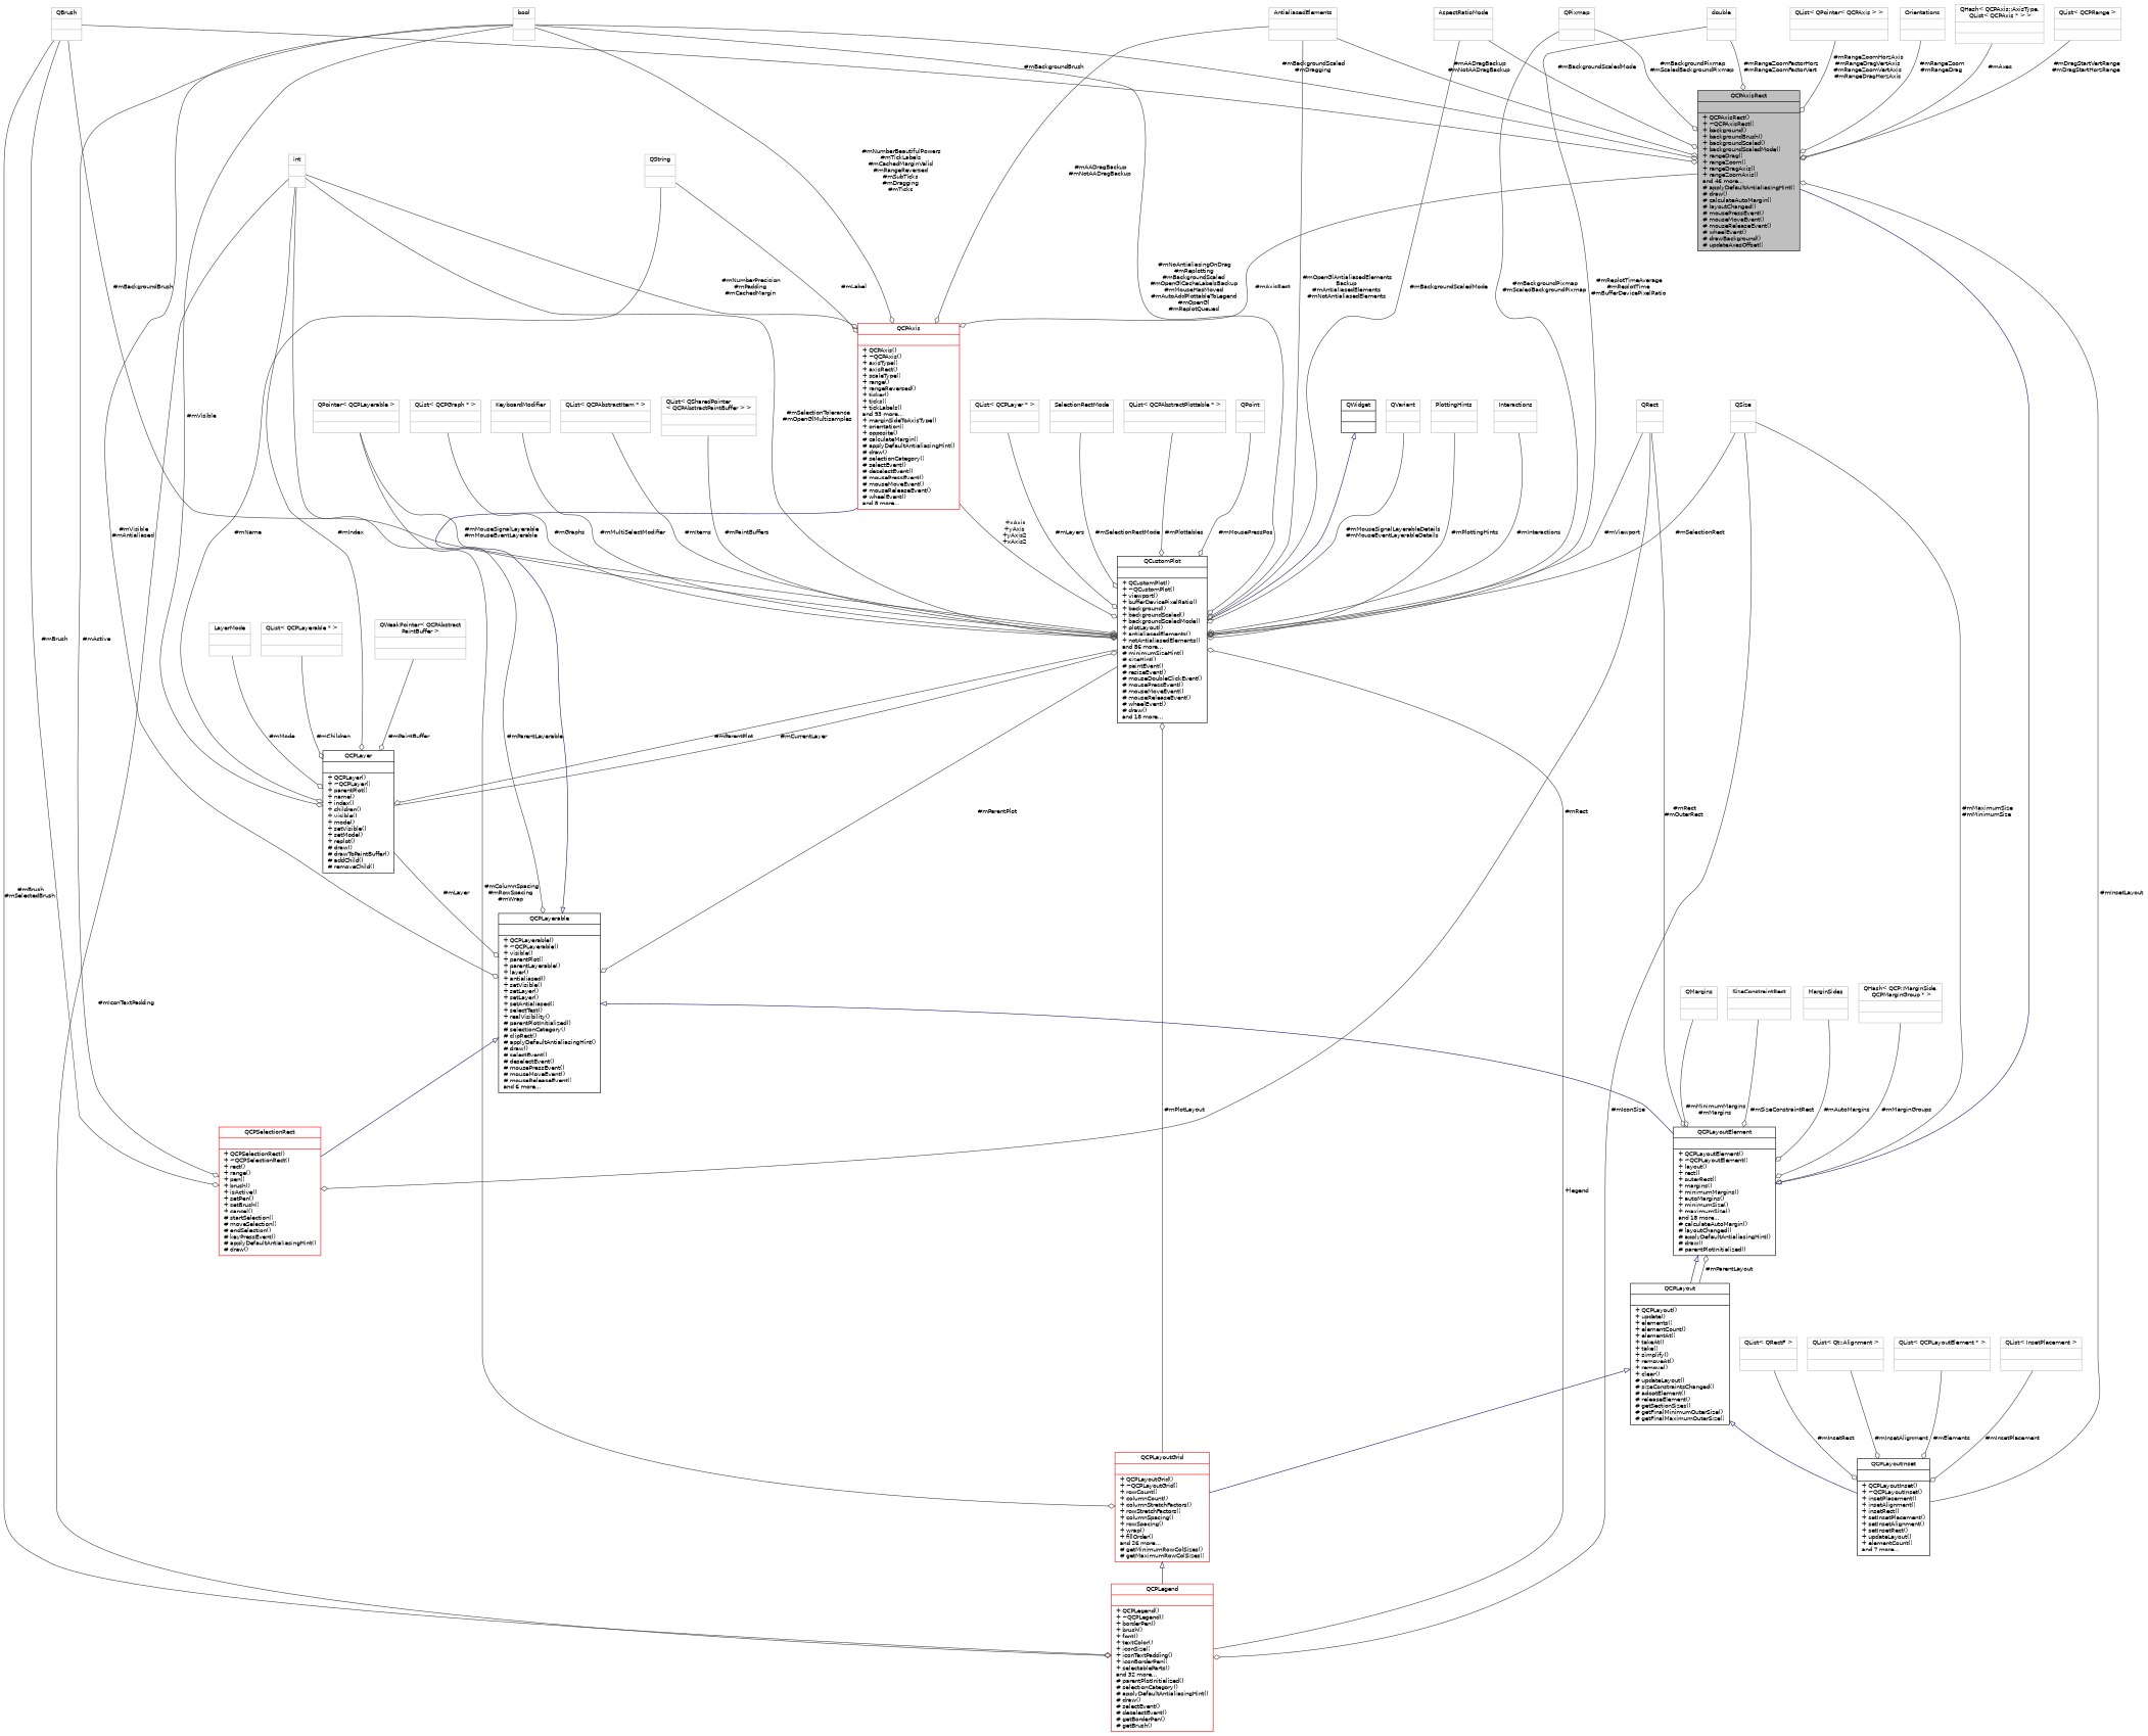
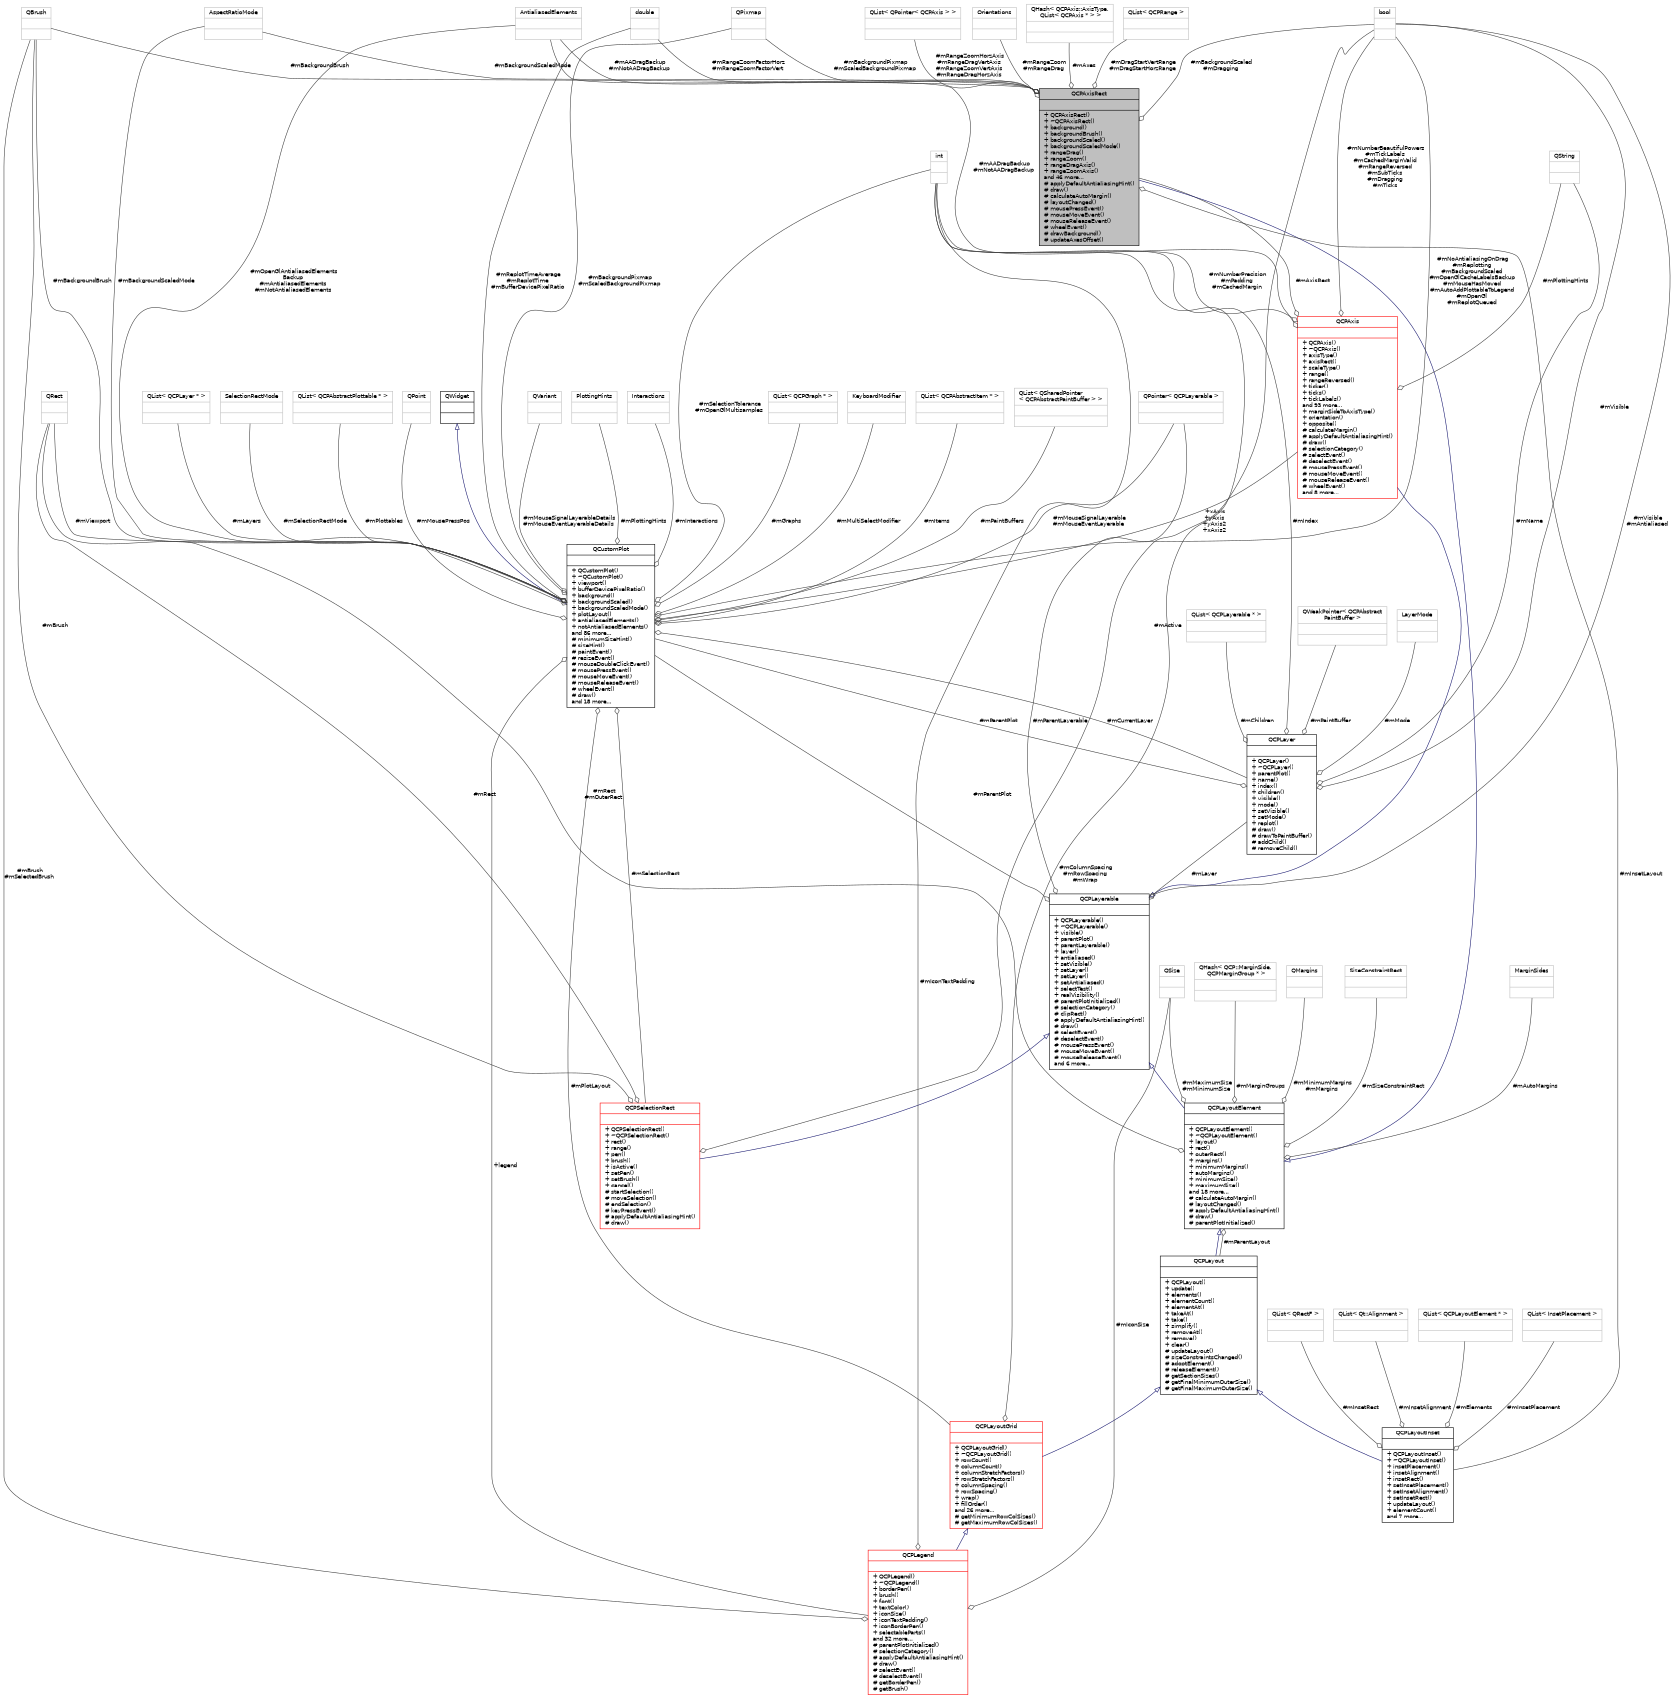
  digraph {
    node [color=grey75 fillcolor=white fontname=Helvetica fontsize=10 shape=record style=filled]
    edge [arrowhead=odiamond color=grey25 fontname=Helvetica fontsize=10 labelfontname=Helvetica labelfontsize=10 style=solid]
    n1 [color=black fillcolor=grey75 fontcolor=black height=0.2 label="{QCPAxisRect\n||+ QCPAxisRect()\l+ ~QCPAxisRect()\l+ background()\l+ backgroundBrush()\l+ backgroundScaled()\l+ backgroundScaledMode()\l+ rangeDrag()\l+ rangeZoom()\l+ rangeDragAxis()\l+ rangeZoomAxis()\land 46 more...\l# applyDefaultAntialiasingHint()\l# draw()\l# calculateAutoMargin()\l# layoutChanged()\l# mousePressEvent()\l# mouseMoveEvent()\l# mouseReleaseEvent()\l# wheelEvent()\l# drawBackground()\l# updateAxesOffset()\l}" width=0.4]
    n2 [color=red height=0.2 label="{QCPAxis\n||+ QCPAxis()\l+ ~QCPAxis()\l+ axisType()\l+ axisRect()\l+ scaleType()\l+ range()\l+ rangeReversed()\l+ ticker()\l+ ticks()\l+ tickLabels()\land 93 more...\l+ marginSideToAxisType()\l+ orientation()\l+ opposite()\l# calculateMargin()\l# applyDefaultAntialiasingHint()\l# draw()\l# selectionCategory()\l# selectEvent()\l# deselectEvent()\l# mousePressEvent()\l# mouseMoveEvent()\l# mouseReleaseEvent()\l# wheelEvent()\land 8 more...\l}" width=0.4]
    n3 [color=black height=0.2 label="{QCustomPlot\n||+ QCustomPlot()\l+ ~QCustomPlot()\l+ viewport()\l+ bufferDevicePixelRatio()\l+ background()\l+ backgroundScaled()\l+ backgroundScaledMode()\l+ plotLayout()\l+ antialiasedElements()\l+ notAntialiasedElements()\land 86 more...\l# minimumSizeHint()\l# sizeHint()\l# paintEvent()\l# resizeEvent()\l# mouseDoubleClickEvent()\l# mousePressEvent()\l# mouseMoveEvent()\l# mouseReleaseEvent()\l# wheelEvent()\l# draw()\land 18 more...\l}" width=0.4]
    n4 [color=black height=0.2 label="{QCPLayoutElement\n||+ QCPLayoutElement()\l+ ~QCPLayoutElement()\l+ layout()\l+ rect()\l+ outerRect()\l+ margins()\l+ minimumMargins()\l+ autoMargins()\l+ minimumSize()\l+ maximumSize()\land 18 more...\l# calculateAutoMargin()\l# layoutChanged()\l# applyDefaultAntialiasingHint()\l# draw()\l# parentPlotInitialized()\l}" width=0.4]
    n5 [color=black height=0.2 label="{QCPLayout\n||+ QCPLayout()\l+ update()\l+ elements()\l+ elementCount()\l+ elementAt()\l+ takeAt()\l+ take()\l+ simplify()\l+ removeAt()\l+ remove()\l+ clear()\l# updateLayout()\l# sizeConstraintsChanged()\l# adoptElement()\l# releaseElement()\l# getSectionSizes()\l# getFinalMinimumOuterSize()\l# getFinalMaximumOuterSize()\l}" width=0.4]
    n6 [color=red height=0.2 label="{QCPLayoutGrid\n||+ QCPLayoutGrid()\l+ ~QCPLayoutGrid()\l+ rowCount()\l+ columnCount()\l+ columnStretchFactors()\l+ rowStretchFactors()\l+ columnSpacing()\l+ rowSpacing()\l+ wrap()\l+ fillOrder()\land 26 more...\l# getMinimumRowColSizes()\l# getMaximumRowColSizes()\l}" width=0.4]
    n7 [color=black height=0.2 label="{QCPLayoutInset\n||+ QCPLayoutInset()\l+ ~QCPLayoutInset()\l+ insetPlacement()\l+ insetAlignment()\l+ insetRect()\l+ setInsetPlacement()\l+ setInsetAlignment()\l+ setInsetRect()\l+ updateLayout()\l+ elementCount()\land 7 more...\l}" width=0.4]
    n8 [color=black height=0.2 label="{QCPLayerable\n||+ QCPLayerable()\l+ ~QCPLayerable()\l+ visible()\l+ parentPlot()\l+ parentLayerable()\l+ layer()\l+ antialiased()\l+ setVisible()\l+ setLayer()\l+ setLayer()\l+ setAntialiased()\l+ selectTest()\l+ realVisibility()\l# parentPlotInitialized()\l# selectionCategory()\l# clipRect()\l# applyDefaultAntialiasingHint()\l# draw()\l# selectEvent()\l# deselectEvent()\l# mousePressEvent()\l# mouseMoveEvent()\l# mouseReleaseEvent()\land 6 more...\l}" width=0.4]
    n9 [color=red height=0.2 label="{QCPSelectionRect\n||+ QCPSelectionRect()\l+ ~QCPSelectionRect()\l+ rect()\l+ range()\l+ pen()\l+ brush()\l+ isActive()\l+ setPen()\l+ setBrush()\l+ cancel()\l# startSelection()\l# moveSelection()\l# endSelection()\l# keyPressEvent()\l# applyDefaultAntialiasingHint()\l# draw()\l}" width=0.4]
    n10 [color=black height=0.2 label="{QCPLayer\n||+ QCPLayer()\l+ ~QCPLayer()\l+ parentPlot()\l+ name()\l+ index()\l+ children()\l+ visible()\l+ mode()\l+ setVisible()\l+ setMode()\l+ replot()\l# draw()\l# drawToPaintBuffer()\l# addChild()\l# removeChild()\l}" width=0.4]
    n11 [height=0.2 label="{QString\n||}" width=0.4]
    n12 [height=0.2 label="{int\n||}" width=0.4]
    n13 [color=red height=0.2 label="{QCPLegend\n||+ QCPLegend()\l+ ~QCPLegend()\l+ borderPen()\l+ brush()\l+ font()\l+ textColor()\l+ iconSize()\l+ iconTextPadding()\l+ iconBorderPen()\l+ selectableParts()\land 32 more...\l# parentPlotInitialized()\l# selectionCategory()\l# applyDefaultAntialiasingHint()\l# draw()\l# selectEvent()\l# deselectEvent()\l# getBorderPen()\l# getBrush()\l}" width=0.4]
    n14 [height=0.2 label="{QWeakPointer\< QCPAbstract\lPaintBuffer \>\n||}" width=0.4]
    n15 [height=0.2 label="{bool\n||}" width=0.4]
    n16 [color=black height=0.2 label="{QWidget\n||}" width=0.4]
    n17 [height=0.2 label="{QVariant\n||}" width=0.4]
    n18 [height=0.2 label="{PlottingHints\n||}" width=0.4]
    n19 [height=0.2 label="{Interactions\n||}" width=0.4]
    n20 [height=0.2 label="{double\n||}" width=0.4]
    n21 [height=0.2 label="{QBrush\n||}" width=0.4]
    n22 [height=0.2 label="{QRect\n||}" width=0.4]
    n23 [height=0.2 label="{QList\< QCPGraph * \>\n||}" width=0.4]
    n24 [height=0.2 label="{KeyboardModifier\n||}" width=0.4]
    n25 [height=0.2 label="{QList\< QCPAbstractItem * \>\n||}" width=0.4]
    n26 [height=0.2 label="{QList\< QSharedPointer\l\< QCPAbstractPaintBuffer \> \>\n||}" width=0.4]
    n27 [height=0.2 label="{AntialiasedElements\n||}" width=0.4]
    n28 [height=0.2 label="{QList\< QCPLayer * \>\n||}" width=0.4]
    n29 [height=0.2 label="{SelectionRectMode\n||}" width=0.4]
    n30 [height=0.2 label="{QPixmap\n||}" width=0.4]
    n31 [height=0.2 label="{QPointer\< QCPLayerable \>\n||}" width=0.4]
    n32 [height=0.2 label="{QList\< QCPAbstractPlottable * \>\n||}" width=0.4]
    n33 [height=0.2 label="{QSize\n||}" width=0.4]
    n34 [height=0.2 label="{AspectRatioMode\n||}" width=0.4]
    n35 [height=0.2 label="{QPoint\n||}" width=0.4]
    n36 [height=0.2 label="{LayerMode\n||}" width=0.4]
    n37 [height=0.2 label="{QList\< QCPLayerable * \>\n||}" width=0.4]
    n38 [height=0.2 label="{QMargins\n||}" width=0.4]
    n39 [height=0.2 label="{SizeConstraintRect\n||}" width=0.4]
    n40 [height=0.2 label="{MarginSides\n||}" width=0.4]
    n41 [height=0.2 label="{QHash\< QCP::MarginSide,\l QCPMarginGroup * \>\n||}" width=0.4]
    n42 [height=0.2 label="{QList\< QRectF \>\n||}" width=0.4]
    n43 [height=0.2 label="{QList\< Qt::Alignment \>\n||}" width=0.4]
    n44 [height=0.2 label="{QList\< QCPLayoutElement * \>\n||}" width=0.4]
    n45 [height=0.2 label="{QList\< InsetPlacement \>\n||}" width=0.4]
    n46 [height=0.2 label="{QList\< QPointer\< QCPAxis \> \>\n||}" width=0.4]
    n47 [height=0.2 label="{Orientations\n||}" width=0.4]
    n48 [height=0.2 label="{QHash\< QCPAxis::AxisType,\l QList\< QCPAxis * \> \>\n||}" width=0.4]
    n49 [height=0.2 label="{QList\< QCPRange \>\n||}" width=0.4]
    n1 -> n2 [label=" #mAxisRect"]
    n2 -> n3 [label=" +xAxis\n+yAxis\n+yAxis2\n+xAxis2"]
    n3 -> n8 [label=" #mParentPlot"]
    n3 -> n10 [label=" #mParentPlot"]
    n4 -> n1 [arrowtail=onormal color=midnightblue dir=back arrowhead=""]
    n4 -> n5 [arrowtail=onormal color=midnightblue dir=back arrowhead=""]
    n5 -> n4 [label=" #mParentLayout"]
    n5 -> n6 [arrowtail=onormal color=midnightblue dir=back arrowhead=""]
    n5 -> n7 [arrowtail=onormal color=midnightblue dir=back arrowhead=""]
    n6 -> n3 [label=" #mPlotLayout"]
    n6 -> n13 [arrowtail=onormal color=midnightblue dir=back arrowhead=""]
    n7 -> n1 [label=" #mInsetLayout"]
    n8 -> n2 [arrowtail=onormal color=midnightblue dir=back arrowhead=""]
    n8 -> n4 [arrowtail=onormal color=midnightblue dir=back arrowhead=""]
    n8 -> n9 [arrowtail=onormal color=midnightblue dir=back arrowhead=""]
-   n33 -> n3 [label=" #mSelectionRect"]
+   n9 -> n3 [label=" #mSelectionRect"]
    n10 -> n3 [label=" #mCurrentLayer"]
    n10 -> n8 [label=" #mLayer"]
-   n11 -> n2 [label=" #mLabel"]
+   n11 -> n2 [label=" #mPlottingHints"]
    n11 -> n10 [label=" #mName"]
    n12 -> n2 [label=" #mNumberPrecision\n#mPadding\n#mCachedMargin"]
    n12 -> n3 [label=" #mSelectionTolerance\n#mOpenGlMultisamples"]
    n12 -> n6 [label=" #mColumnSpacing\n#mRowSpacing\n#mWrap"]
    n12 -> n10 [label=" #mIndex"]
    n12 -> n13 [label=" #mIconTextPadding"]
    n13 -> n3 [label=" +legend"]
    n14 -> n10 [label=" #mPaintBuffer"]
    n15 -> n1 [label=" #mBackgroundScaled\n#mDragging"]
    n15 -> n2 [label=" #mNumberBeautifulPowers\n#mTickLabels\n#mCachedMarginValid\n#mRangeReversed\n#mSubTicks\n#mDragging\n#mTicks"]
    n15 -> n3 [label=" #mNoAntialiasingOnDrag\n#mReplotting\n#mBackgroundScaled\n#mOpenGlCacheLabelsBackup\n#mMouseHasMoved\n#mAutoAddPlottableToLegend\n#mOpenGl\n#mReplotQueued"]
    n15 -> n8 [label=" #mVisible\n#mAntialiased"]
    n15 -> n9 [label=" #mActive"]
    n15 -> n10 [label=" #mVisible"]
    n16 -> n3 [arrowtail=onormal color=midnightblue dir=back arrowhead=""]
    n17 -> n3 [label=" #mMouseSignalLayerableDetails\n#mMouseEventLayerableDetails"]
    n18 -> n3 [label=" #mPlottingHints"]
    n19 -> n3 [label=" #mInteractions"]
    n20 -> n1 [label=" #mRangeZoomFactorHorz\n#mRangeZoomFactorVert"]
    n20 -> n3 [label=" #mReplotTimeAverage\n#mReplotTime\n#mBufferDevicePixelRatio"]
    n21 -> n1 [label=" #mBackgroundBrush"]
    n21 -> n3 [label=" #mBackgroundBrush"]
    n21 -> n9 [label=" #mBrush"]
    n21 -> n13 [label=" #mBrush\n#mSelectedBrush"]
    n22 -> n3 [label=" #mViewport"]
    n22 -> n4 [label=" #mRect\n#mOuterRect"]
    n22 -> n9 [label=" #mRect"]
    n23 -> n3 [label=" #mGraphs"]
    n24 -> n3 [label=" #mMultiSelectModifier"]
    n25 -> n3 [label=" #mItems"]
    n26 -> n3 [label=" #mPaintBuffers"]
    n27 -> n1 [label=" #mAADragBackup\n#mNotAADragBackup"]
    n27 -> n2 [label=" #mAADragBackup\n#mNotAADragBackup"]
    n27 -> n3 [label=" #mOpenGlAntialiasedElements\lBackup\n#mAntialiasedElements\n#mNotAntialiasedElements"]
    n28 -> n3 [label=" #mLayers"]
    n29 -> n3 [label=" #mSelectionRectMode"]
    n30 -> n1 [label=" #mBackgroundPixmap\n#mScaledBackgroundPixmap"]
    n30 -> n3 [label=" #mBackgroundPixmap\n#mScaledBackgroundPixmap"]
    n31 -> n3 [label=" #mMouseSignalLayerable\n#mMouseEventLayerable"]
    n31 -> n8 [label=" #mParentLayerable"]
    n32 -> n3 [label=" #mPlottables"]
    n33 -> n4 [label=" #mMaximumSize\n#mMinimumSize"]
    n33 -> n13 [label=" #mIconSize"]
    n34 -> n1 [label=" #mBackgroundScaledMode"]
    n34 -> n3 [label=" #mBackgroundScaledMode"]
    n35 -> n3 [label=" #mMousePressPos"]
    n36 -> n10 [label=" #mMode"]
    n37 -> n10 [label=" #mChildren"]
    n38 -> n4 [label=" #mMinimumMargins\n#mMargins"]
    n39 -> n4 [label=" #mSizeConstraintRect"]
    n40 -> n4 [label=" #mAutoMargins"]
    n41 -> n4 [label=" #mMarginGroups"]
    n42 -> n7 [label=" #mInsetRect"]
    n43 -> n7 [label=" #mInsetAlignment"]
    n44 -> n7 [label=" #mElements"]
    n45 -> n7 [label=" #mInsetPlacement"]
    n46 -> n1 [label=" #mRangeZoomHorzAxis\n#mRangeDragVertAxis\n#mRangeZoomVertAxis\n#mRangeDragHorzAxis"]
    n47 -> n1 [label=" #mRangeZoom\n#mRangeDrag"]
    n48 -> n1 [label=" #mAxes"]
    n49 -> n1 [label=" #mDragStartVertRange\n#mDragStartHorzRange"]
  }
